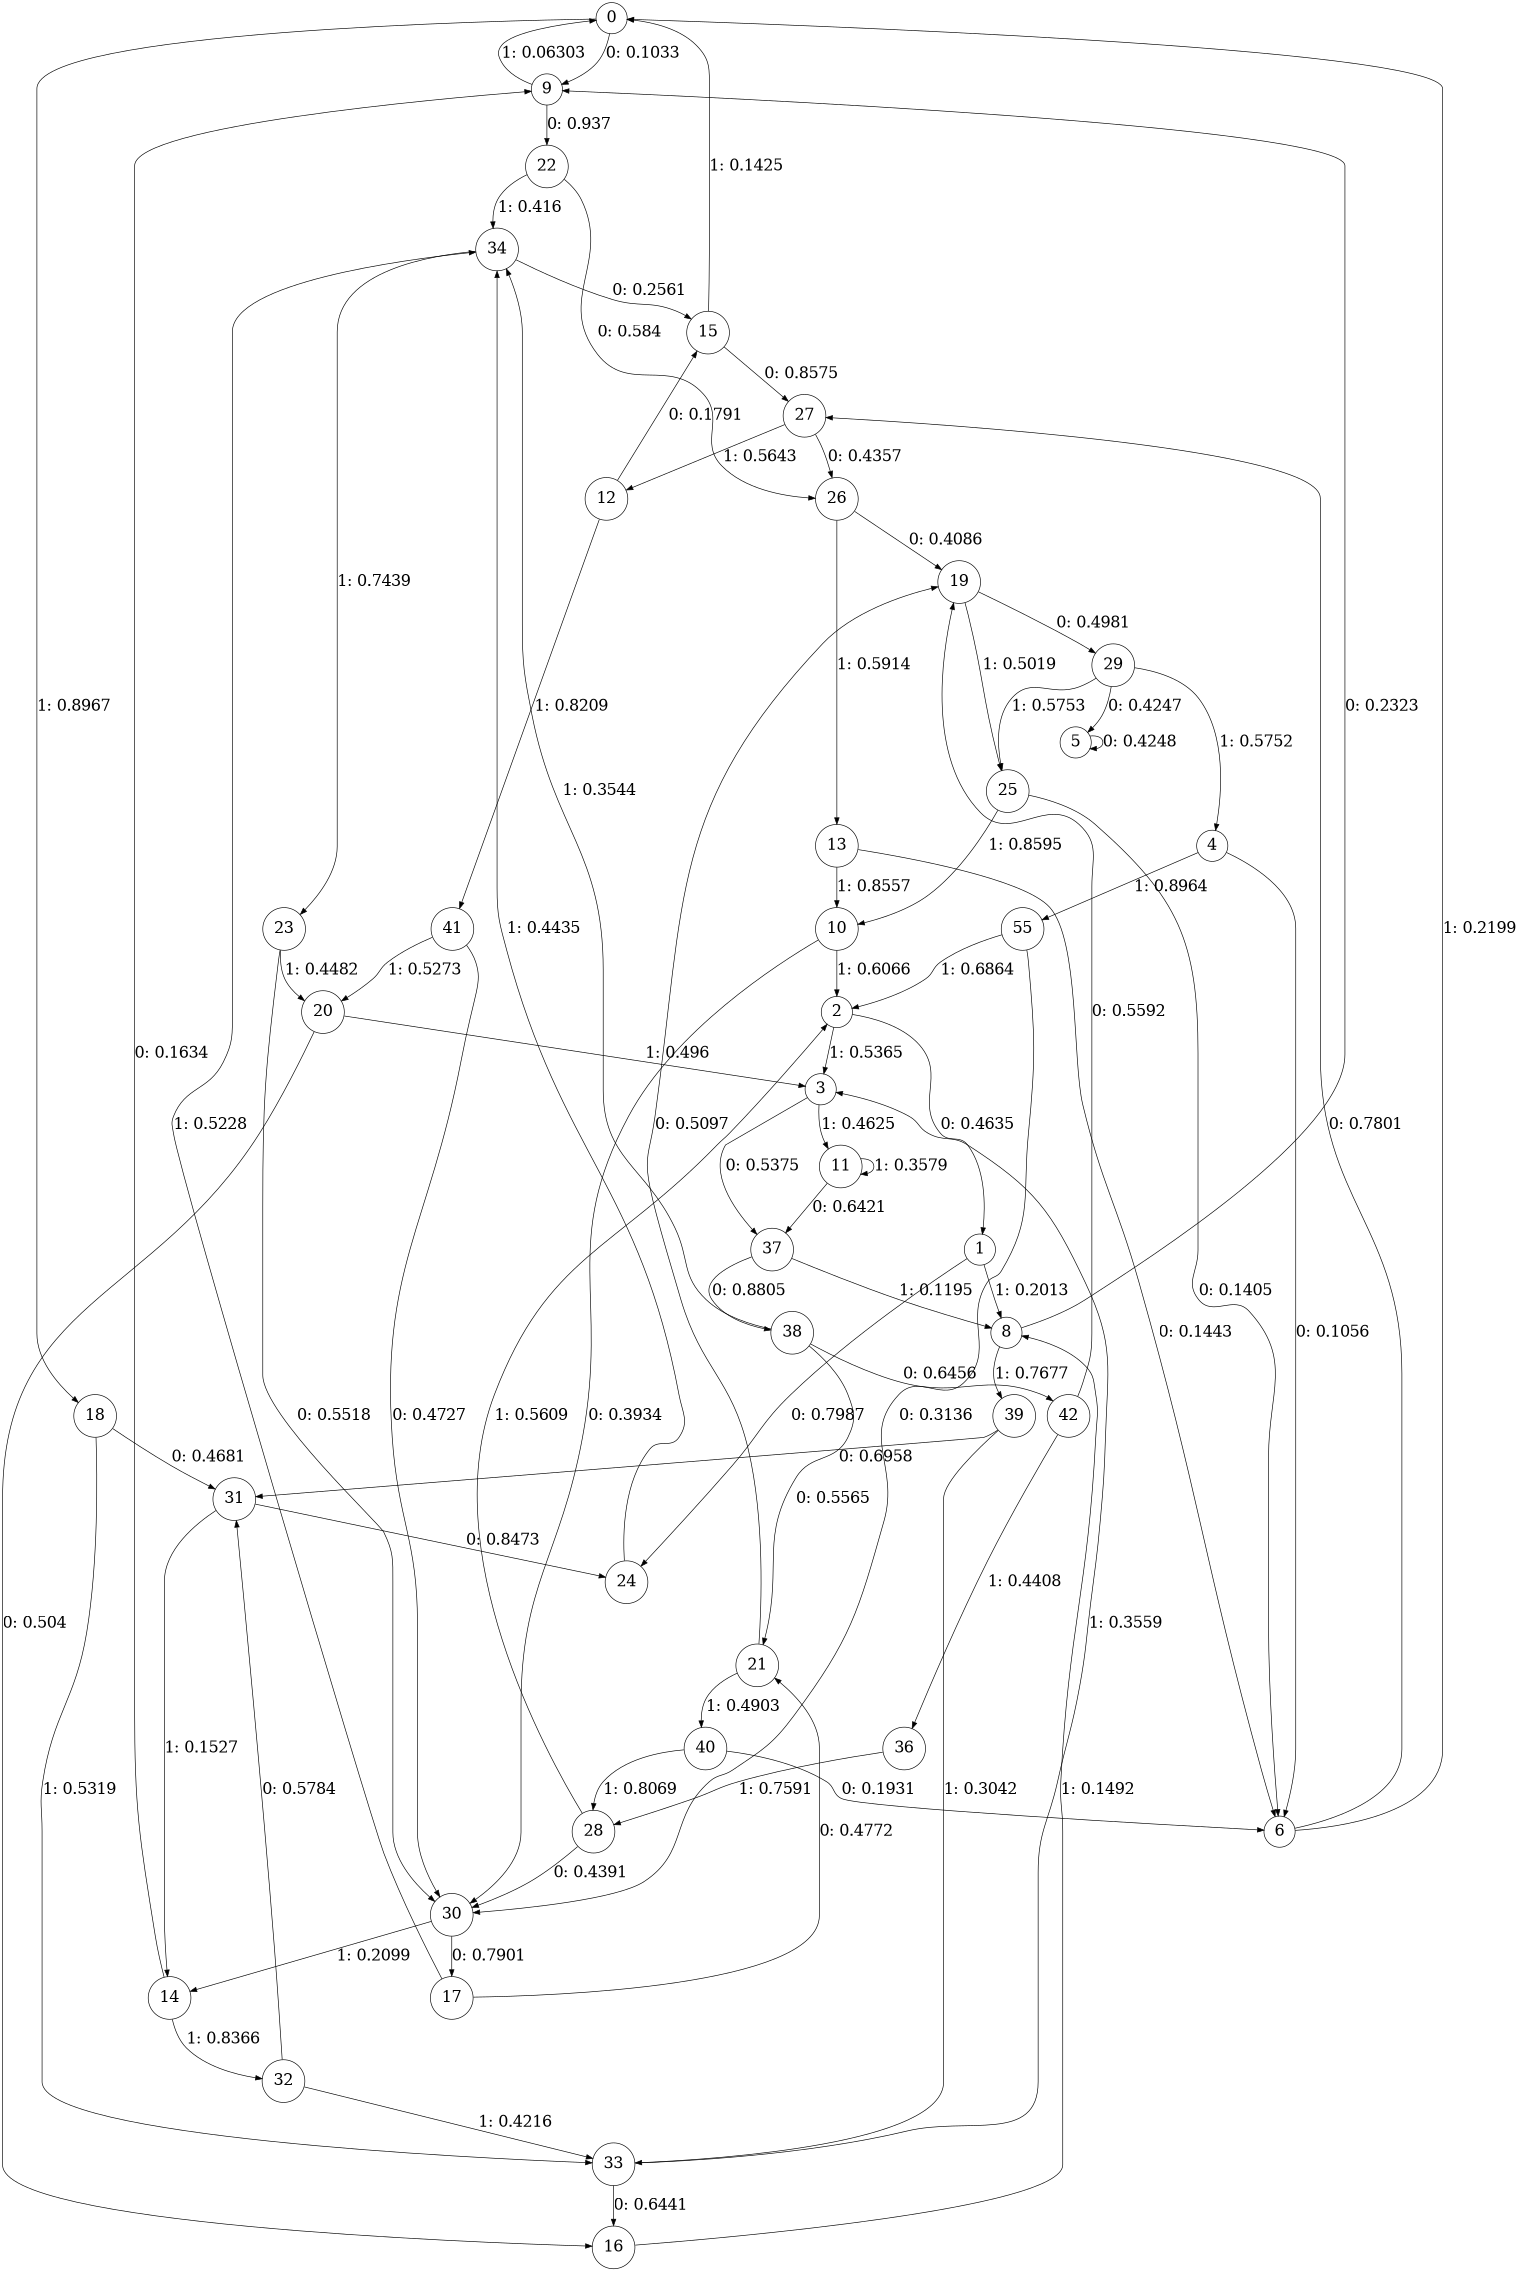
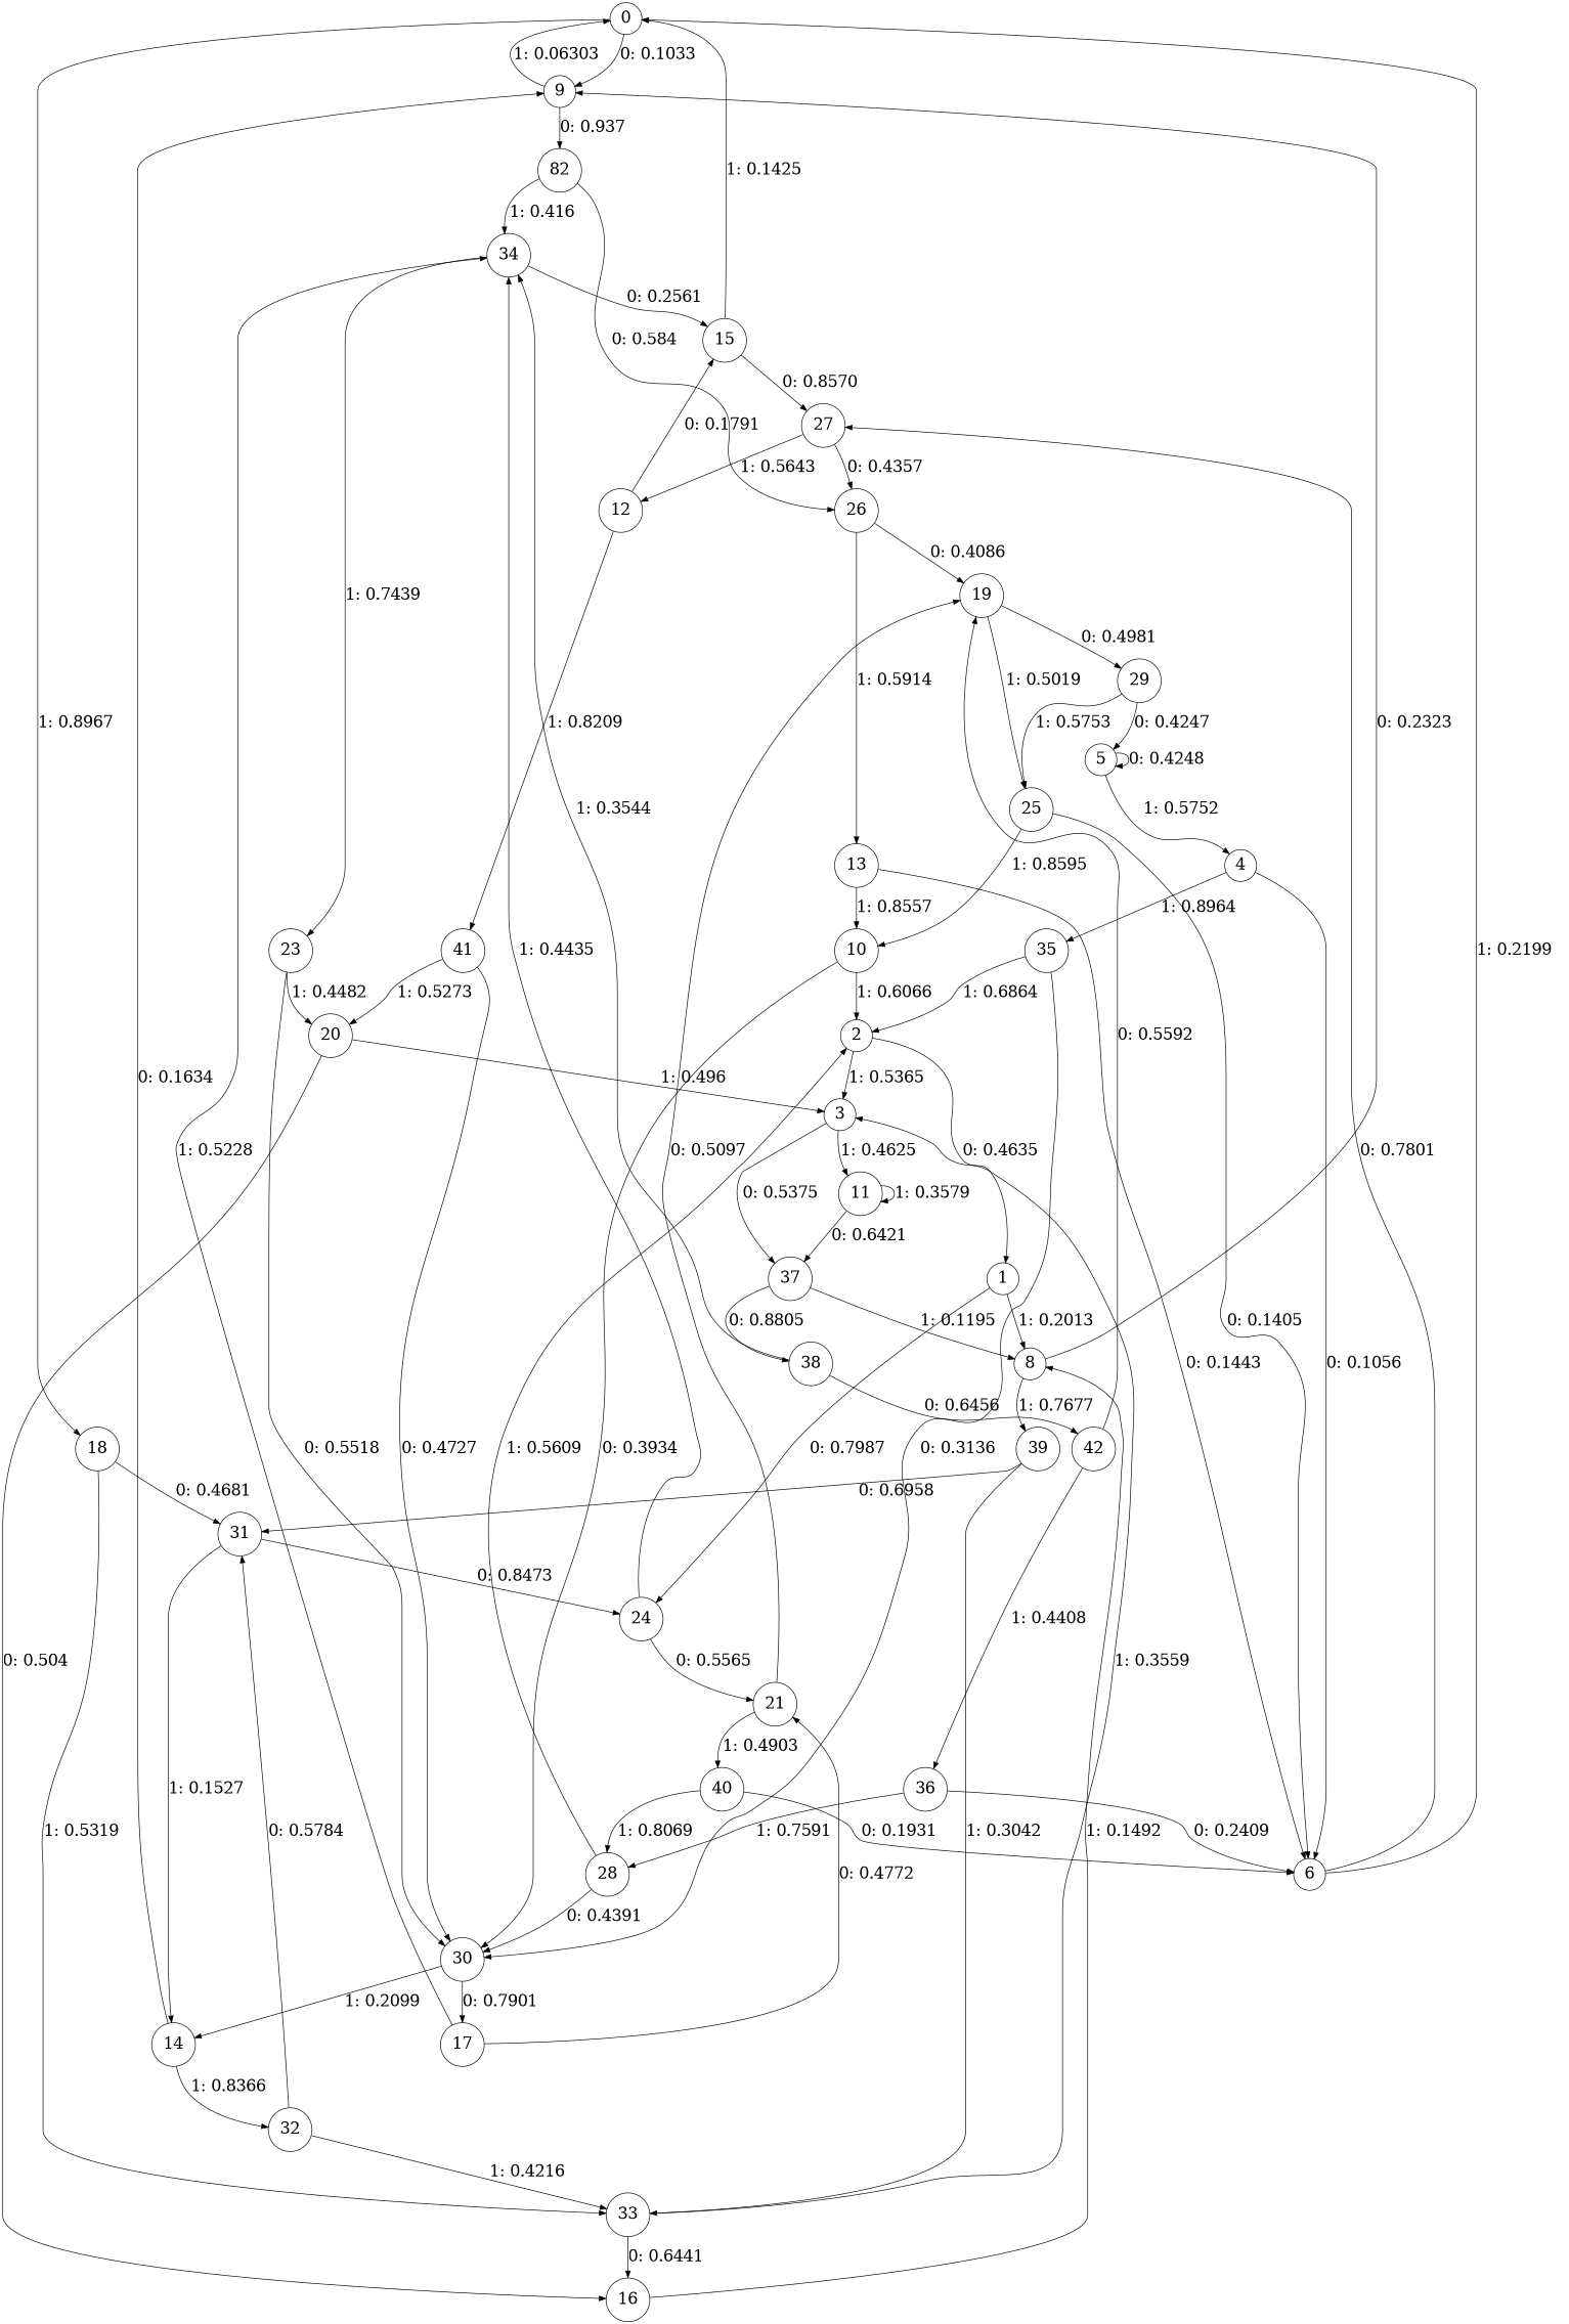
  digraph {
    node [fontsize=24 shape=circle]
    edge [fontsize=24]
    0
    9
    18
-   22
+   22 [label=82]
    31
    33
    34
    26
    24
    14
    3
    16
    1
    8
    21
    39
    19
    40
    15
    23
    2
    37
    11
    38
    42
    4
    6
-   35 [label=55]
+   35
    27
    30
    12
    17
    5
    41
    13
    29
    25
    28
    20
    10
    32
    36
    0 -> 9 [label="0: 0.1033   "]
    0 -> 18 [label="1: 0.8967   "]
    9 -> 0 [label="1: 0.06303  "]
    9 -> 22 [label="0: 0.937    "]
    18 -> 31 [label="0: 0.4681   "]
    18 -> 33 [label="1: 0.5319   "]
    22 -> 34 [label="1: 0.416    "]
    22 -> 26 [label="0: 0.584    "]
    31 -> 24 [label="0: 0.8473   "]
    31 -> 14 [label="1: 0.1527   "]
    33 -> 3 [label="1: 0.3559   "]
    33 -> 16 [label="0: 0.6441   "]
    34 -> 15 [label="0: 0.2561   "]
    34 -> 23 [label="1: 0.7439   "]
    26 -> 19 [label="0: 0.4086   "]
    26 -> 13 [label="1: 0.5914   "]
    24 -> 34 [label="1: 0.4435   "]
-   38 -> 21 [label="0: 0.5565   "]
+   24 -> 21 [label="0: 0.5565   "]
    14 -> 9 [label="0: 0.1634   "]
    14 -> 32 [label="1: 0.8366   "]
    3 -> 37 [label="0: 0.5375   "]
    3 -> 11 [label="1: 0.4625   "]
    16 -> 8 [label="1: 0.1492   "]
    1 -> 24 [label="0: 0.7987   "]
    1 -> 8 [label="1: 0.2013   "]
    8 -> 9 [label="0: 0.2323   "]
    8 -> 39 [label="1: 0.7677   "]
    21 -> 19 [label="0: 0.5097   "]
    21 -> 40 [label="1: 0.4903   "]
    39 -> 31 [label="0: 0.6958   "]
    39 -> 33 [label="1: 0.3042   "]
    19 -> 29 [label="0: 0.4981   "]
    19 -> 25 [label="1: 0.5019   "]
    40 -> 6 [label="0: 0.1931   "]
    40 -> 28 [label="1: 0.8069   "]
    15 -> 0 [label="1: 0.1425   "]
-   15 -> 27 [label="0: 0.8575   "]
+   15 -> 27 [label="0: 0.8570   "]
    23 -> 30 [label="0: 0.5518   "]
    23 -> 20 [label="1: 0.4482   "]
    2 -> 3 [label="1: 0.5365   "]
    2 -> 1 [label="0: 0.4635   "]
    37 -> 8 [label="1: 0.1195   "]
    37 -> 38 [label="0: 0.8805   "]
    11 -> 37 [label="0: 0.6421   "]
    11 -> 11 [label="1: 0.3579   "]
    38 -> 34 [label="1: 0.3544   "]
    38 -> 42 [label="0: 0.6456   "]
    42 -> 19 [label="0: 0.5592   "]
    42 -> 36 [label="1: 0.4408   "]
    4 -> 6 [label="0: 0.1056   "]
    4 -> 35 [label="1: 0.8964   "]
    6 -> 0 [label="1: 0.2199   "]
    6 -> 27 [label="0: 0.7801   "]
    35 -> 2 [label="1: 0.6864   "]
    35 -> 30 [label="0: 0.3136   "]
    27 -> 26 [label="0: 0.4357   "]
    27 -> 12 [label="1: 0.5643   "]
    30 -> 14 [label="1: 0.2099   "]
    30 -> 17 [label="0: 0.7901   "]
    12 -> 15 [label="0: 0.1791   "]
    12 -> 41 [label="1: 0.8209   "]
    17 -> 34 [label="1: 0.5228   "]
    17 -> 21 [label="0: 0.4772   "]
-   29 -> 4 [label="1: 0.5752   "]
+   5 -> 4 [label="1: 0.5752   "]
    5 -> 5 [label="0: 0.4248   "]
    41 -> 30 [label="0: 0.4727   "]
    41 -> 20 [label="1: 0.5273   "]
    13 -> 6 [label="0: 0.1443   "]
    13 -> 10 [label="1: 0.8557   "]
    29 -> 5 [label="0: 0.4247   "]
    29 -> 25 [label="1: 0.5753   "]
    25 -> 6 [label="0: 0.1405   "]
    25 -> 10 [label="1: 0.8595   "]
    28 -> 2 [label="1: 0.5609   "]
    28 -> 30 [label="0: 0.4391   "]
    20 -> 3 [label="1: 0.496    "]
    20 -> 16 [label="0: 0.504    "]
    10 -> 2 [label="1: 0.6066   "]
    10 -> 30 [label="0: 0.3934   "]
    32 -> 31 [label="0: 0.5784   "]
    32 -> 33 [label="1: 0.4216   "]
+   36 -> 6 [label="0: 0.2409   "]
    36 -> 28 [label="1: 0.7591   "]
  }
